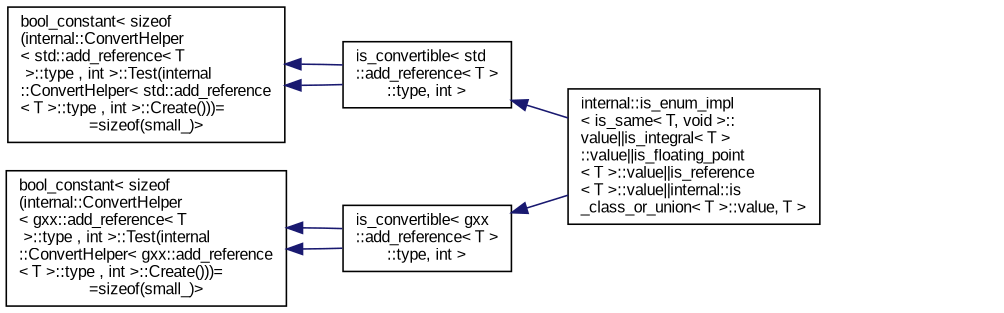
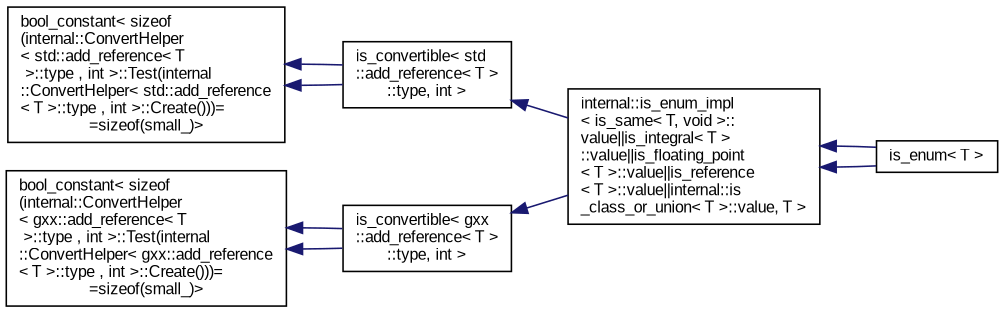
  digraph {
    fontname="Liberation Sans"
    rankdir=LR
    node [color=black fillcolor=white fontname="Liberation Sans" fontsize=10 shape=record style=filled]
    edge [color=midnightblue dir=back fontname="Liberation Sans" fontsize=10 labelfontname=Helvetica labelfontsize=10 style=solid]
+   n1 [height=0.2 label="is_enum\< T \>" width=0.4]
    n2 [height=0.2 label="internal::is_enum_impl\l\< is_same\< T, void \>::\lvalue\|\|is_integral\< T \>\l::value\|\|is_floating_point\l\< T \>::value\|\|is_reference\l\< T \>::value\|\|internal::is\l_class_or_union\< T \>::value, T \>" width=0.4]
    n3 [height=0.2 label="is_convertible\< std\l::add_reference\< T \>\l::type, int \>" width=0.4]
    n4 [height=0.2 label="bool_constant\< sizeof\l(internal::ConvertHelper\l\< std::add_reference\< T\l \>::type , int  \>::Test(internal\l::ConvertHelper\< std::add_reference\l\< T \>::type , int  \>::Create()))=\l=sizeof(small_)\>" width=0.4]
    n5 [height=0.2 label="is_convertible\< gxx\l::add_reference\< T \>\l::type, int \>" width=0.4]
    n6 [height=0.2 label="bool_constant\< sizeof\l(internal::ConvertHelper\l\< gxx::add_reference\< T\l \>::type , int  \>::Test(internal\l::ConvertHelper\< gxx::add_reference\l\< T \>::type , int  \>::Create()))=\l=sizeof(small_)\>" width=0.4]
+   n2 -> n1
+   n2 -> n1
    n3 -> n2
    n4 -> n3
    n4 -> n3
    n5 -> n2
    n6 -> n5
    n6 -> n5
  }
